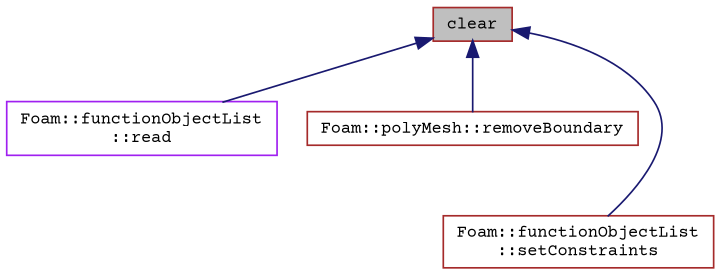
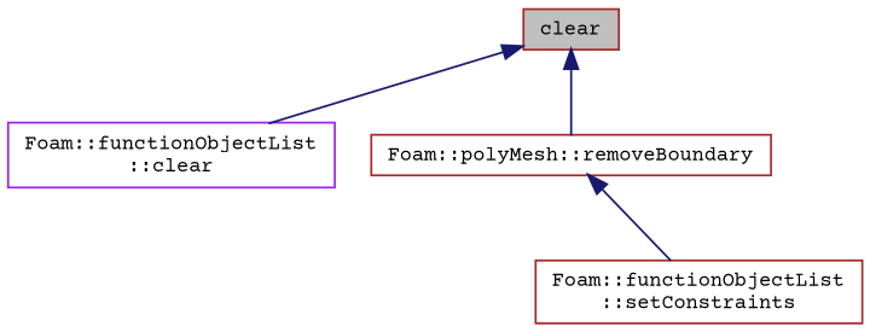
  digraph {
    fontname="Courier Prime"
    rankdir=TB
    node [color=brown fontname="Courier Prime" fontsize=10 shape=record]
    edge [color=midnightblue dir=back fontname="Courier Prime" fontsize=10 labelfontname=FreeSans labelfontsize=10 style=solid]
    n1 [fillcolor=grey75 fontcolor=black height=0.2 label=clear style=filled width=0.4]
-   n2 [color=purple height=0.2 label="Foam::functionObjectList\l::read" width=0.4]
+   n2 [color=purple height=0.2 label="Foam::functionObjectList\l::clear" width=0.4]
    n3 [height=0.2 label="Foam::polyMesh::removeBoundary" width=0.4]
    n4 [height=0.2 label="Foam::functionObjectList\l::setConstraints" width=0.4]
    n1 -> n2
    n1 -> n3
-   n1 -> n4
+   n3 -> n4
  }
